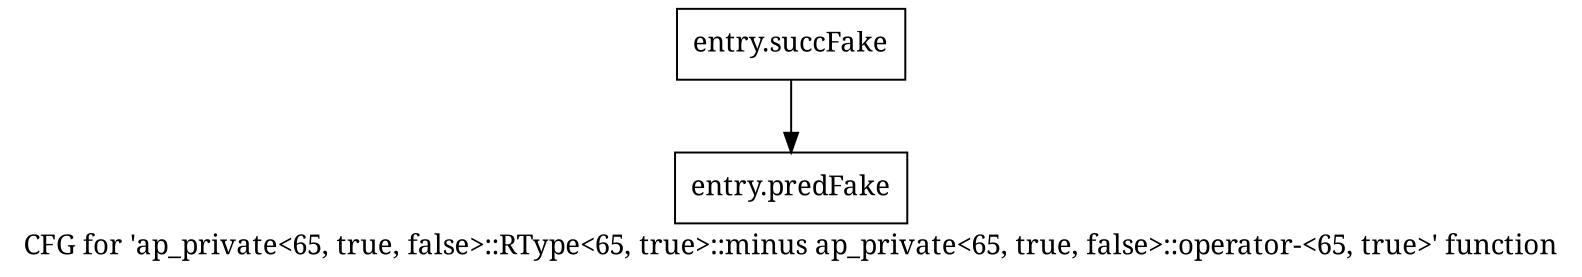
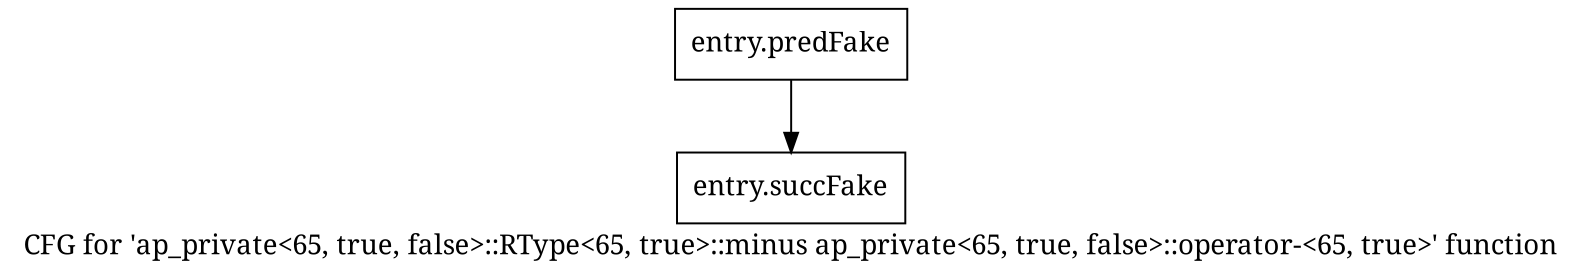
  digraph {
    label="CFG for 'ap_private\<65, true, false\>::RType\<65, true\>::minus ap_private\<65, true, false\>::operator-\<65, true\>' function"
    fontname="Noto Serif"
    node [shape=record fontname="Noto Serif"]
    n1 [label="{entry.predFake}"]
    n2 [filename="/tools/Xilinx/Vitis_HLS/2022.1/include/etc/ap_private.h" label="{entry.succFake}" linenumber=4124]
-   n2 -> n1 [execusionnum=3200 filename="/tools/Xilinx/Vitis_HLS/2022.1/include/etc/ap_private.h" fontname="Noto Serif"]
+   n1 -> n2 [execusionnum=3200 filename="/tools/Xilinx/Vitis_HLS/2022.1/include/etc/ap_private.h" fontname="Noto Serif"]
  }
